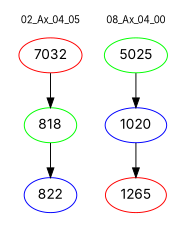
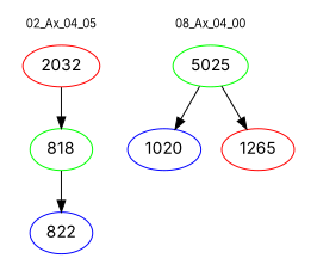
  digraph {
    fontname=Inter
    node [color=green fontname=Inter]
    edge [color=black fontname=Inter]
    n1 [label=818]
    n2 [color=blue label=822]
-   n3 [color=red label=7032]
+   n3 [color=red label=2032]
    n4 [label=5025]
    n5 [color=blue label=1020]
    n6 [color=red label=1265]
    subgraph cluster_1 {
      color=white
      fontsize=10
      label="02_Ax_04_05"
      n1
      n2
      n3
    }
    subgraph cluster_2 {
      color=white
      fontsize=10
      label="08_Ax_04_00"
      n4
      n5
      n6
    }
    n1 -> n2
    n3 -> n1
    n4 -> n5
-   n5 -> n6
+   n4 -> n6
  }
